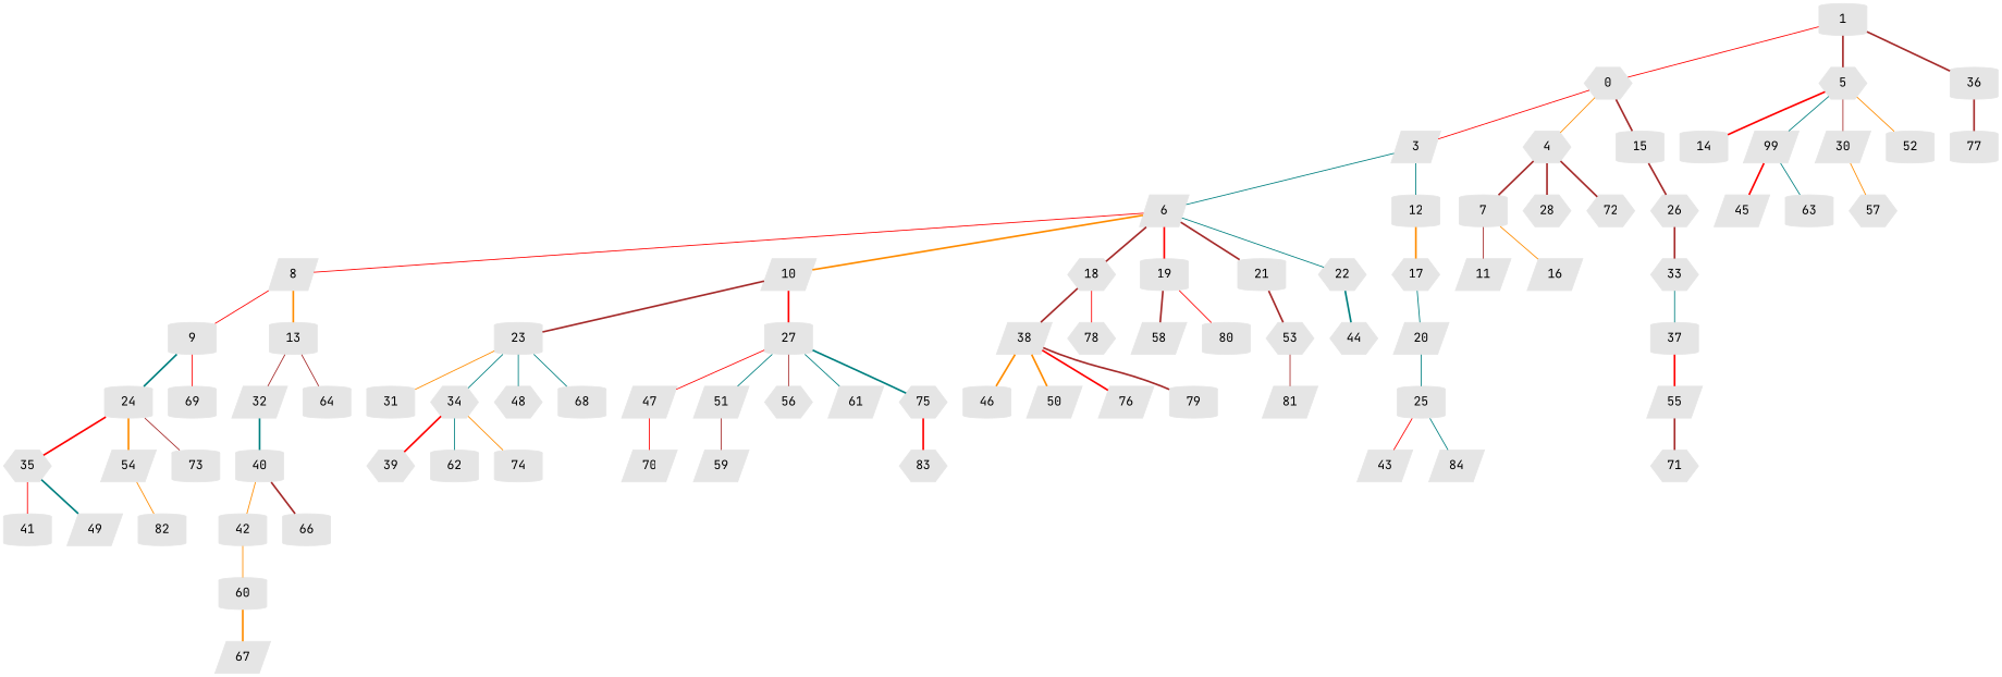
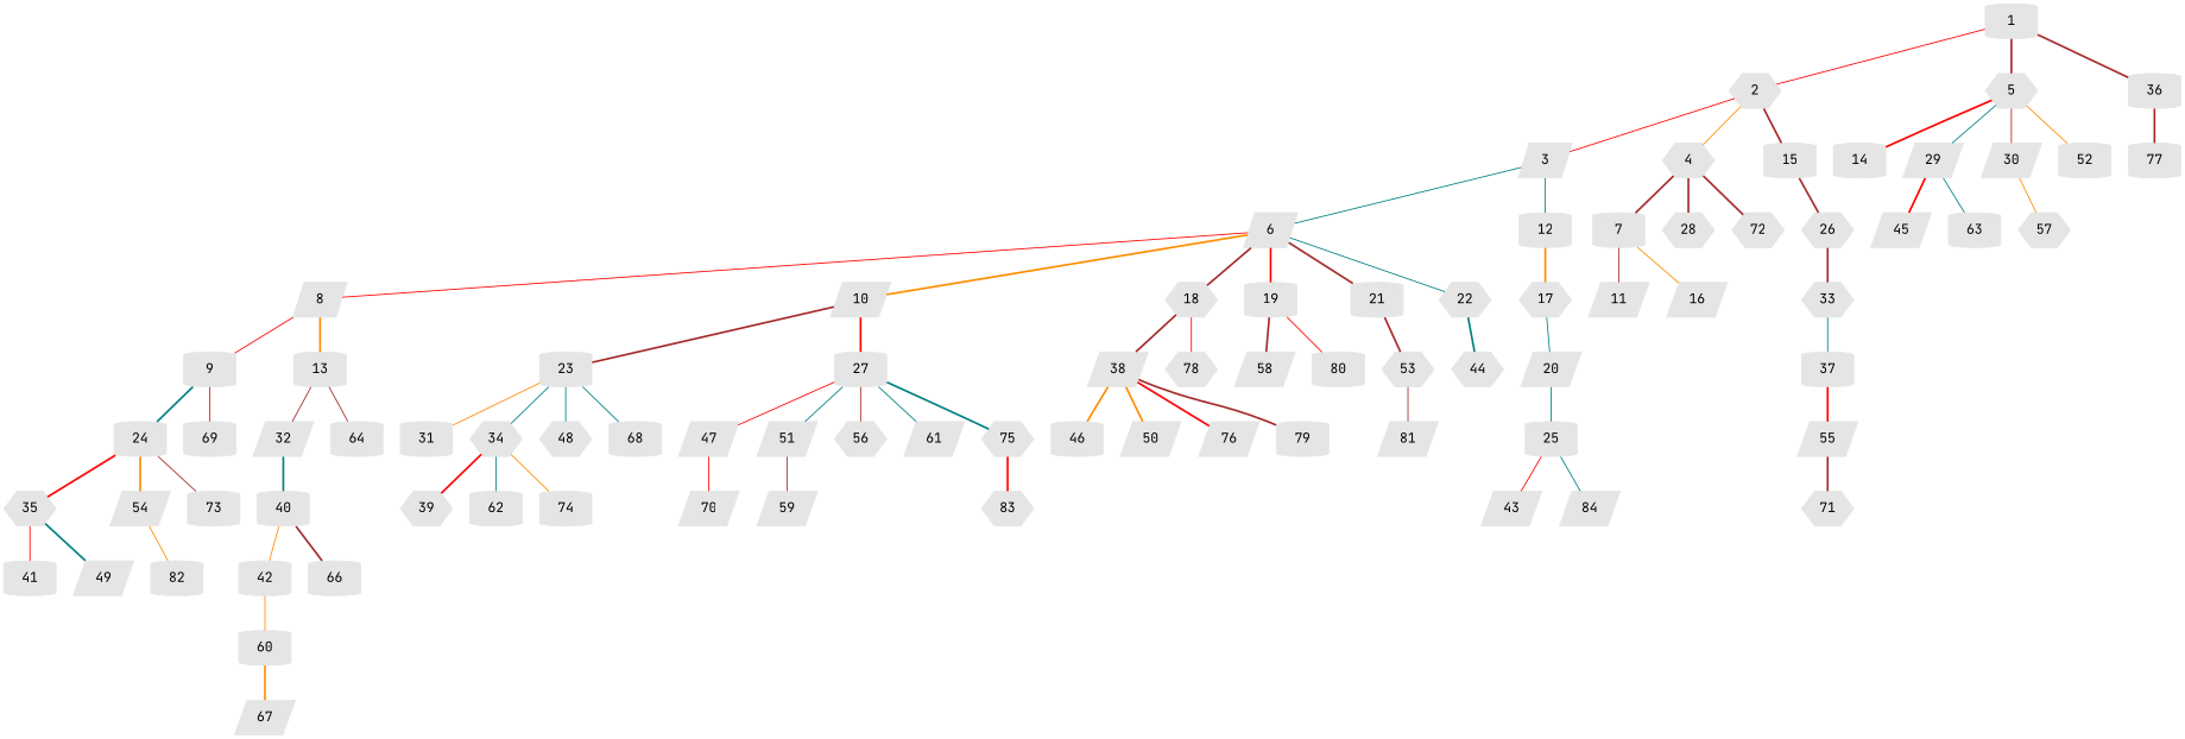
  graph {
    fontname="JetBrains Mono"
    node [color=gray90 fontname="JetBrains Mono" shape=cylinder style=filled]
    edge [color=brown fontname="JetBrains Mono" style=solid weight=1.0]
-   2 [shape=hexagon label=0]
+   2 [shape=hexagon]
    1
    5 [shape=hexagon]
    36
    3 [shape=parallelogram]
    4 [shape=hexagon]
    15
    14
-   29 [shape=parallelogram label=99]
+   29 [shape=parallelogram]
    30 [shape=parallelogram]
    52
    77
    6 [shape=parallelogram]
    12
    7
    28 [shape=hexagon]
    72 [shape=hexagon]
    26 [shape=hexagon]
    8 [shape=parallelogram]
    10 [shape=parallelogram]
    18 [shape=hexagon]
    19
    21
    22 [shape=hexagon]
    17 [shape=hexagon]
    11 [shape=parallelogram]
    16 [shape=parallelogram]
    45 [shape=parallelogram]
    63
    57 [shape=hexagon]
    9
    13
    23
    27
    38 [shape=parallelogram]
    78 [shape=hexagon]
    58 [shape=parallelogram]
    80
    53 [shape=hexagon]
    44 [shape=hexagon]
    24
    69
    32 [shape=parallelogram]
    64
    35 [shape=hexagon]
    54 [shape=parallelogram]
    73
    31
    34 [shape=hexagon]
    48 [shape=hexagon]
    68
    47 [shape=parallelogram]
    51 [shape=parallelogram]
    56 [shape=hexagon]
    61 [shape=parallelogram]
    75 [shape=hexagon]
    20 [shape=parallelogram]
    40
    33 [shape=hexagon]
    25
    46
    50 [shape=parallelogram]
    76 [shape=parallelogram]
    79
    43 [shape=parallelogram]
    84 [shape=parallelogram]
    81 [shape=parallelogram]
    39 [shape=hexagon]
    62
    74
    41
    49 [shape=parallelogram]
    82
    37
    70 [shape=parallelogram]
    59 [shape=parallelogram]
    83 [shape=hexagon]
    42
    66
    55 [shape=parallelogram]
    71 [shape=hexagon]
    60
    67 [shape=parallelogram]
    2 -- 3 [color=red]
    2 -- 4 [color=darkorange]
    2 -- 15 [style=bold]
    1 -- 2 [color=red]
    1 -- 5 [style=bold]
    1 -- 36 [style=bold]
    5 -- 14 [color=red style=bold]
    5 -- 29 [color=teal]
    5 -- 30 [weight=2.0]
    5 -- 52 [color=darkorange]
    36 -- 77 [style=bold weight=2.0]
    3 -- 6 [color=teal]
    3 -- 12 [color=teal]
    4 -- 7 [style=bold]
    4 -- 28 [style=bold]
    4 -- 72 [style=bold]
    15 -- 26 [style=bold]
    29 -- 45 [color=red style=bold]
    29 -- 63 [color=teal]
    30 -- 57 [color=darkorange]
    6 -- 8 [color=red]
    6 -- 10 [color=darkorange style=bold]
    6 -- 18 [style=bold]
    6 -- 19 [color=red style=bold]
    6 -- 21 [style=bold]
    6 -- 22 [color=teal]
    12 -- 17 [color=darkorange style=bold]
    7 -- 11
    7 -- 16 [color=darkorange]
    26 -- 33 [style=bold]
    8 -- 9 [color=red]
    8 -- 13 [color=darkorange style=bold]
    10 -- 23 [style=bold]
    10 -- 27 [color=red style=bold]
    18 -- 38 [style=bold]
    18 -- 78 [color=red]
    19 -- 58 [style=bold]
    19 -- 80 [color=red]
    21 -- 53 [style=bold]
    22 -- 44 [color=teal style=bold]
    17 -- 20 [color=teal]
    9 -- 24 [color=teal style=bold]
    9 -- 69 [color=red]
    13 -- 32
    13 -- 64
    23 -- 31 [color=darkorange]
    23 -- 34 [color=teal]
    23 -- 48 [color=teal]
    23 -- 68 [color=teal]
    27 -- 47 [color=red]
    27 -- 51 [color=teal]
    27 -- 56
    27 -- 61 [color=teal]
    27 -- 75 [color=teal style=bold]
    38 -- 46 [color=darkorange style=bold]
    38 -- 50 [color=darkorange style=bold]
    38 -- 76 [color=red style=bold]
    38 -- 79 [style=bold]
    53 -- 81
    24 -- 35 [color=red style=bold]
    24 -- 54 [color=darkorange style=bold]
    24 -- 73
    32 -- 40 [color=teal style=bold]
    35 -- 41 [color=red weight=3.0]
    35 -- 49 [color=teal style=bold]
    54 -- 82 [color=darkorange]
    34 -- 39 [color=red style=bold]
    34 -- 62 [color=teal]
    34 -- 74 [color=darkorange]
    47 -- 70 [color=red]
    51 -- 59
    75 -- 83 [color=red style=bold]
    20 -- 25 [color=teal]
    40 -- 42 [color=darkorange]
    40 -- 66 [style=bold]
    33 -- 37 [color=teal]
    25 -- 43 [color=red]
    25 -- 84 [color=teal]
    37 -- 55 [color=red style=bold]
    42 -- 60 [color=darkorange]
    55 -- 71 [style=bold]
    60 -- 67 [color=darkorange style=bold]
  }
